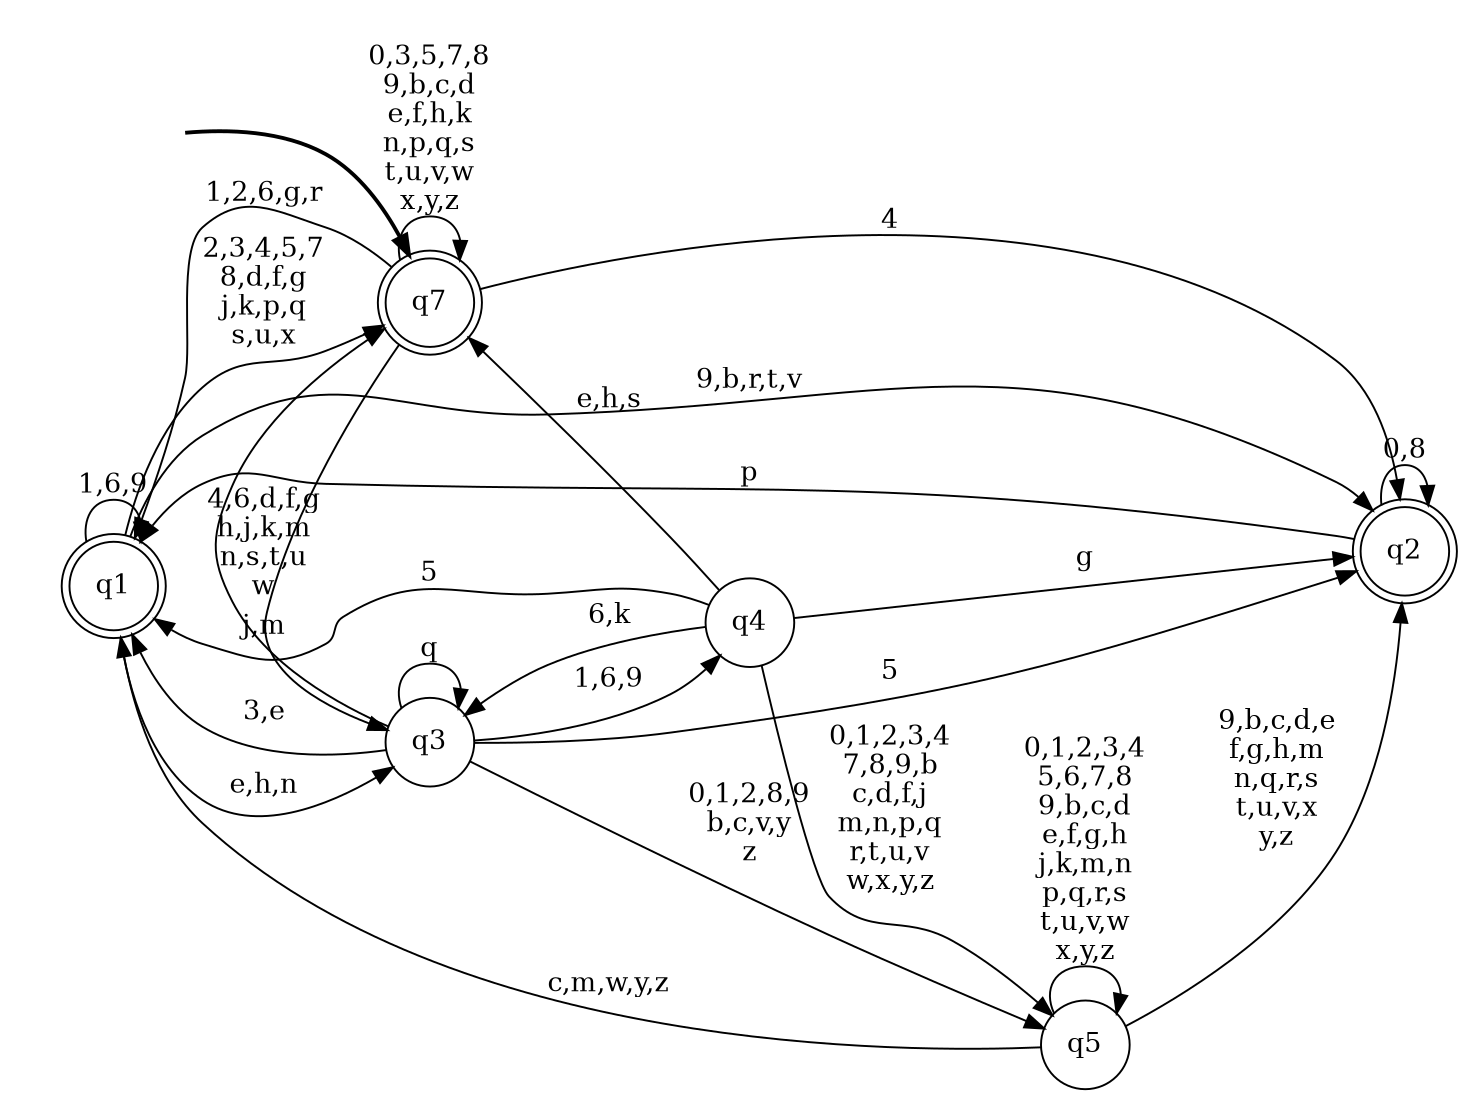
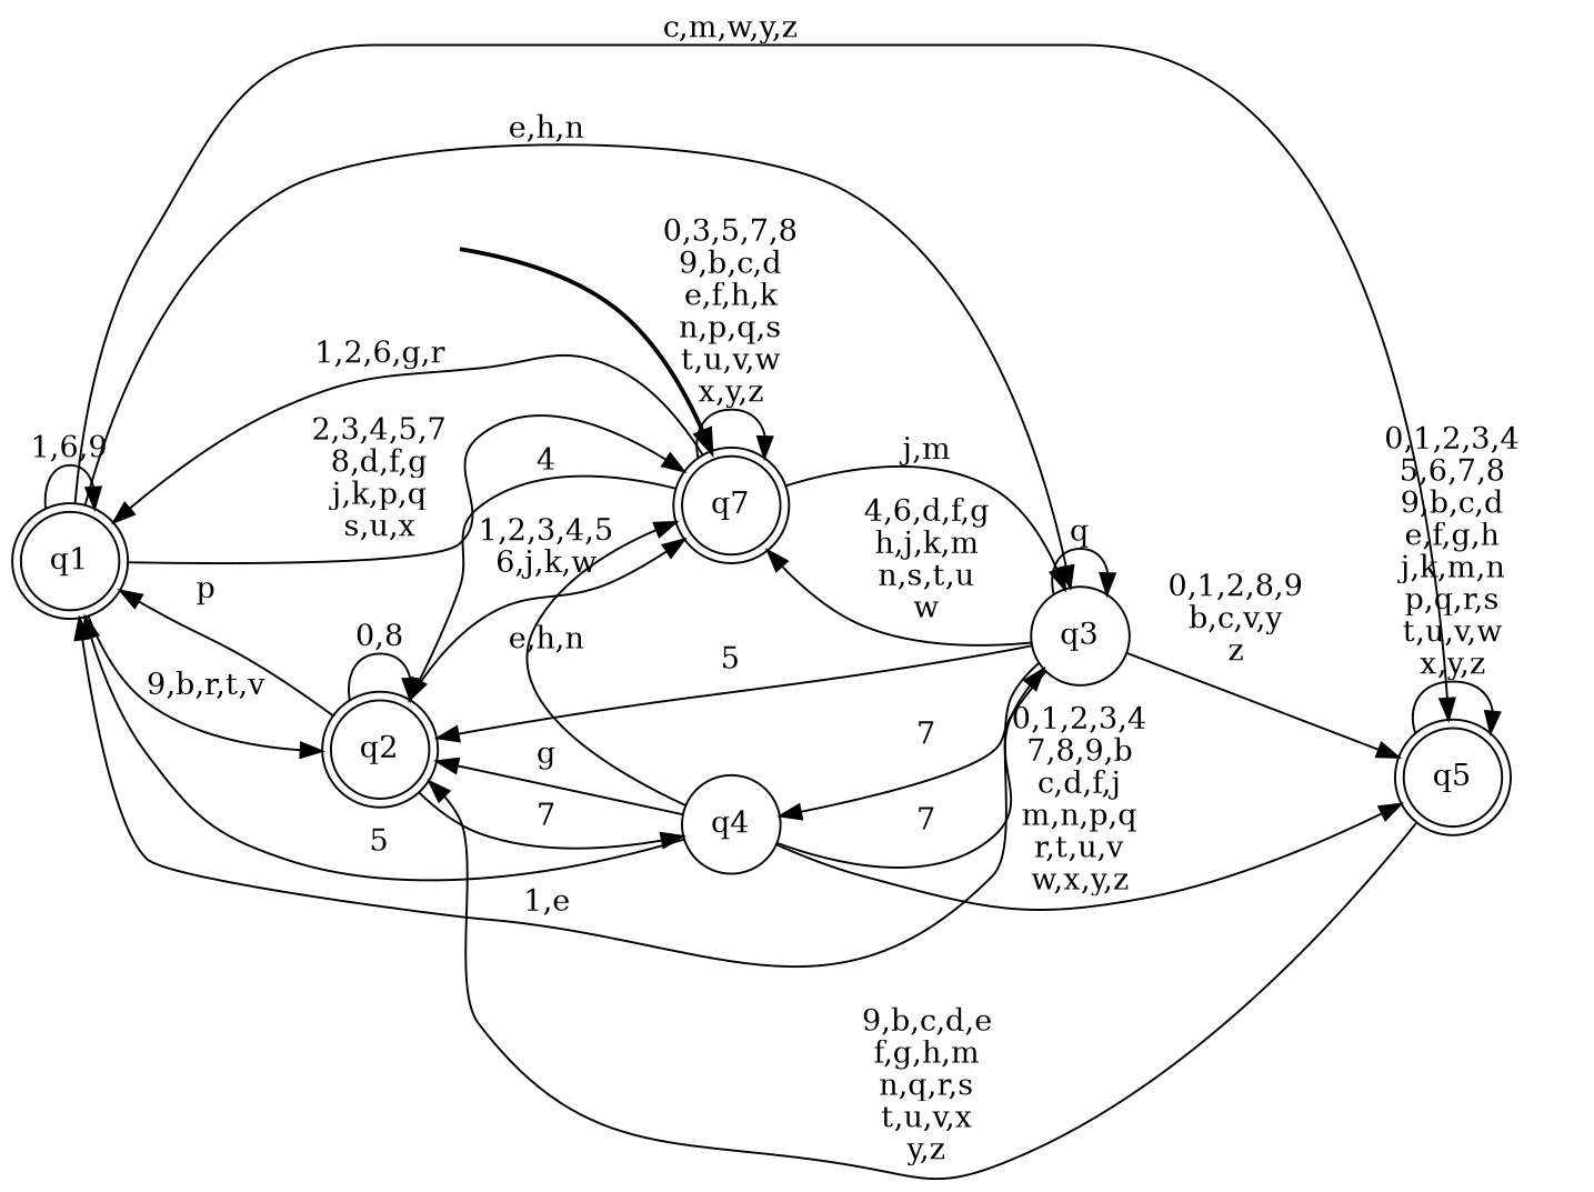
  digraph {
    rankdir=LR
    node [shape=doublecircle style="rounded,filled" color=black fillcolor=white]
    __start0 [height=0 shape=none style=invis width=0 color="" fillcolor=""]
    n2 [label=q7]
    n3 [label=q1]
    n4 [label=q2 style=filled]
    n5 [label=q3 shape=circle]
-   n6 [label=q5 shape=circle style=filled]
+   n6 [label=q5 style=filled]
    n7 [label=q4 shape=circle style=filled]
    subgraph cluster_1 {
      nodesep=0.15
      ranksep=0.15
      style=invis
      __start0
      n2
    }
    __start0 -> n2 [penwidth=2]
    n2 -> n2 [label="0,3,5,7,8\n9,b,c,d\ne,f,h,k\nn,p,q,s\nt,u,v,w\nx,y,z"]
    n2 -> n3 [label="1,2,6,g,r"]
    n2 -> n4 [label=4]
    n2 -> n5 [label="j,m"]
    n3 -> n2 [label="2,3,4,5,7\n8,d,f,g\nj,k,p,q\ns,u,x"]
    n3 -> n3 [label="1,6,9"]
    n3 -> n4 [label="9,b,r,t,v"]
    n3 -> n5 [label="e,h,n"]
-   n6 -> n3 [label="c,m,w,y,z"]
+   n3 -> n6 [label="c,m,w,y,z"]
+   n4 -> n2 [label="1,2,3,4,5\n6,j,k,w"]
    n4 -> n3 [label=p]
    n4 -> n4 [label="0,8"]
+   n4 -> n7 [label=7]
    n5 -> n2 [label="4,6,d,f,g\nh,j,k,m\nn,s,t,u\nw"]
-   n5 -> n3 [label="3,e"]
+   n5 -> n3 [label="1,e"]
    n5 -> n4 [label=5]
    n5 -> n5 [label=q]
    n5 -> n6 [label="0,1,2,8,9\nb,c,v,y\nz"]
-   n5 -> n7 [label="1,6,9"]
+   n5 -> n7 [label=7]
    n6 -> n4 [label="9,b,c,d,e\nf,g,h,m\nn,q,r,s\nt,u,v,x\ny,z"]
    n6 -> n6 [label="0,1,2,3,4\n5,6,7,8\n9,b,c,d\ne,f,g,h\nj,k,m,n\np,q,r,s\nt,u,v,w\nx,y,z"]
-   n7 -> n2 [label="e,h,s"]
+   n7 -> n2 [label="e,h,n"]
    n7 -> n3 [label=5]
    n7 -> n4 [label=g]
-   n7 -> n5 [label="6,k"]
+   n7 -> n5 [label=7]
    n7 -> n6 [label="0,1,2,3,4\n7,8,9,b\nc,d,f,j\nm,n,p,q\nr,t,u,v\nw,x,y,z"]
  }
